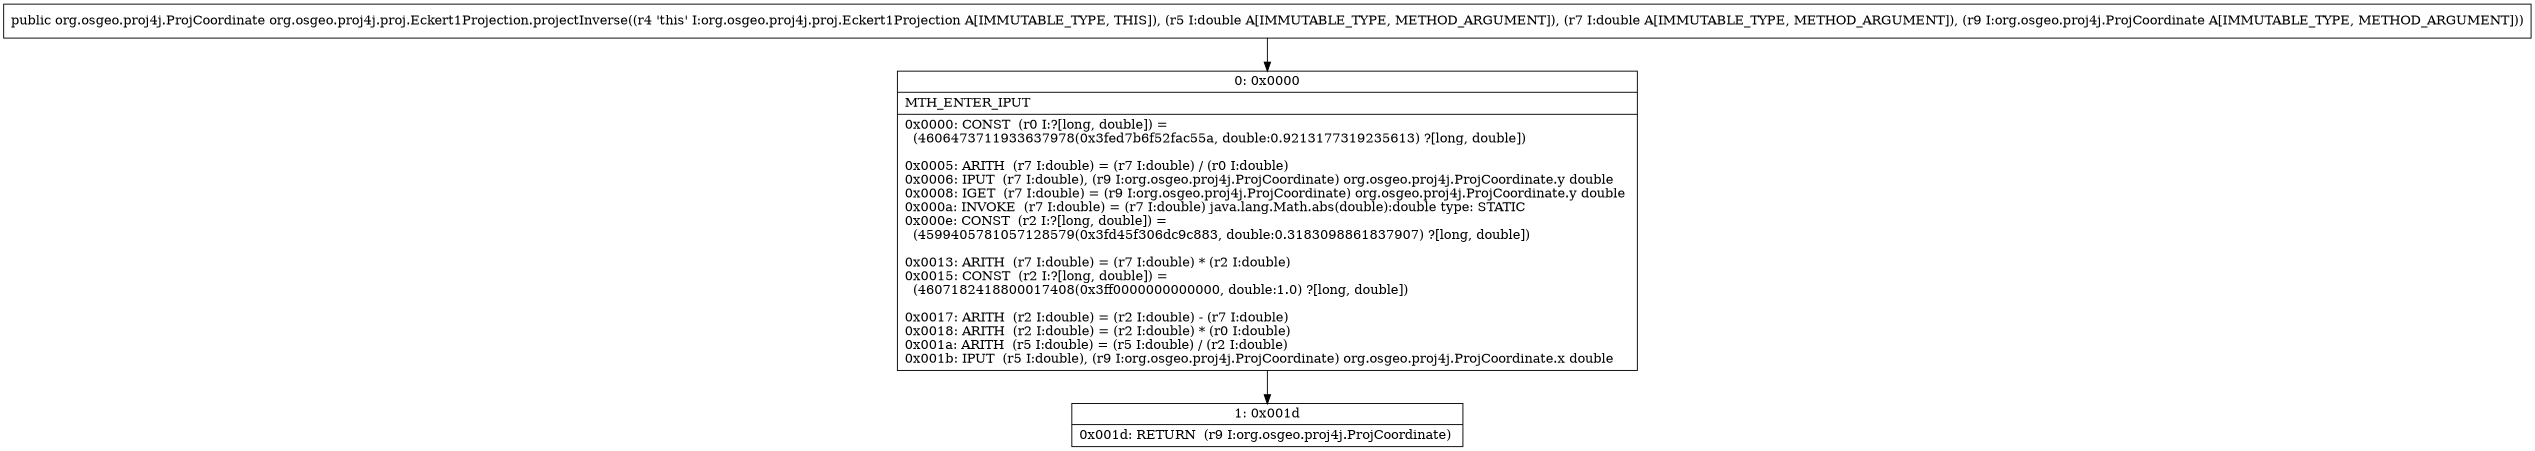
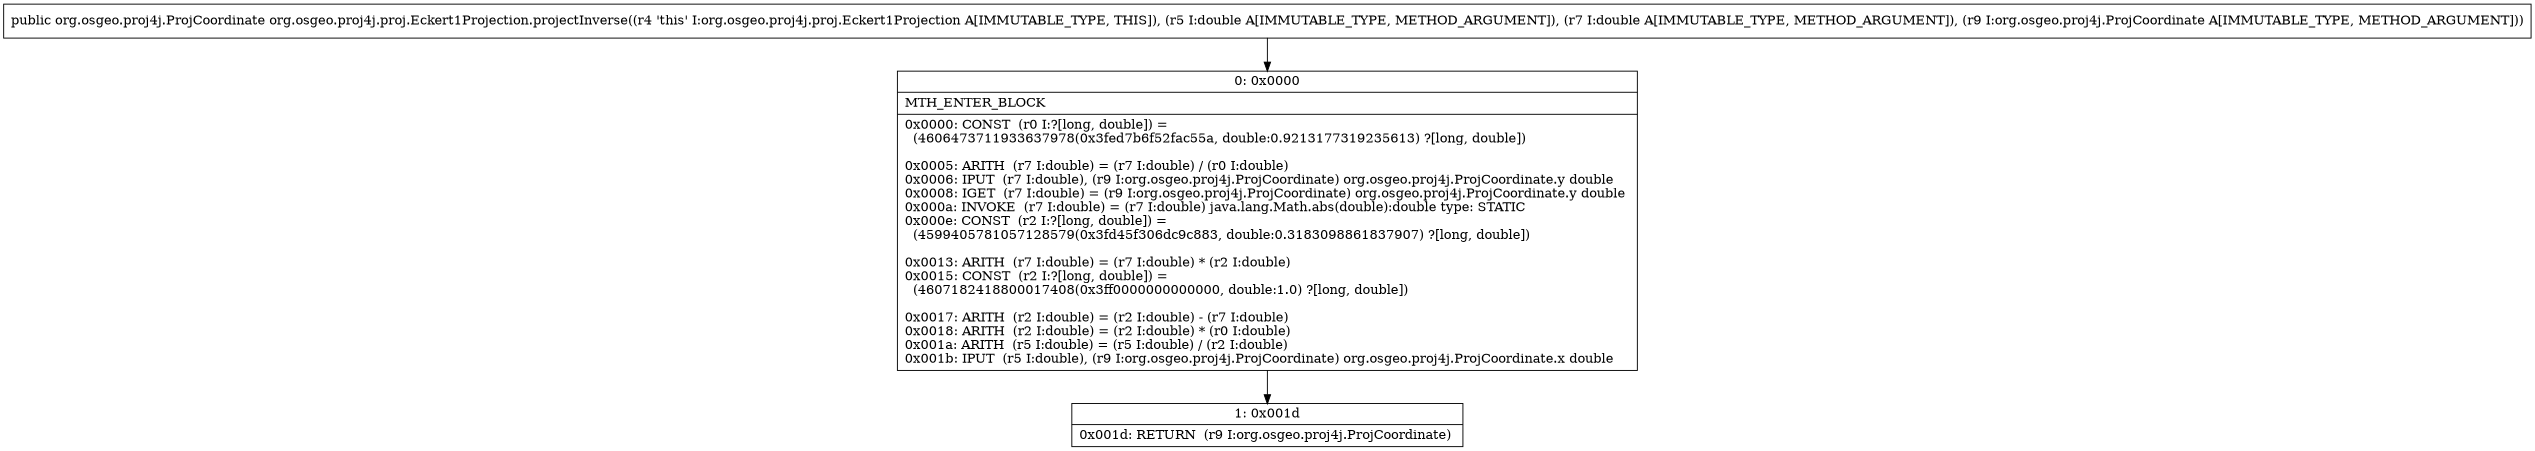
  digraph {
    node [shape=record]
-   n1 [label="{0\:\ 0x0000|MTH_ENTER_IPUT\l|0x0000: CONST  (r0 I:?[long, double]) = \l  (4606473711933637978(0x3fed7b6f52fac55a, double:0.9213177319235613) ?[long, double])\l \l0x0005: ARITH  (r7 I:double) = (r7 I:double) \/ (r0 I:double) \l0x0006: IPUT  (r7 I:double), (r9 I:org.osgeo.proj4j.ProjCoordinate) org.osgeo.proj4j.ProjCoordinate.y double \l0x0008: IGET  (r7 I:double) = (r9 I:org.osgeo.proj4j.ProjCoordinate) org.osgeo.proj4j.ProjCoordinate.y double \l0x000a: INVOKE  (r7 I:double) = (r7 I:double) java.lang.Math.abs(double):double type: STATIC \l0x000e: CONST  (r2 I:?[long, double]) = \l  (4599405781057128579(0x3fd45f306dc9c883, double:0.3183098861837907) ?[long, double])\l \l0x0013: ARITH  (r7 I:double) = (r7 I:double) * (r2 I:double) \l0x0015: CONST  (r2 I:?[long, double]) = \l  (4607182418800017408(0x3ff0000000000000, double:1.0) ?[long, double])\l \l0x0017: ARITH  (r2 I:double) = (r2 I:double) \- (r7 I:double) \l0x0018: ARITH  (r2 I:double) = (r2 I:double) * (r0 I:double) \l0x001a: ARITH  (r5 I:double) = (r5 I:double) \/ (r2 I:double) \l0x001b: IPUT  (r5 I:double), (r9 I:org.osgeo.proj4j.ProjCoordinate) org.osgeo.proj4j.ProjCoordinate.x double \l}"]
+   n1 [label="{0\:\ 0x0000|MTH_ENTER_BLOCK\l|0x0000: CONST  (r0 I:?[long, double]) = \l  (4606473711933637978(0x3fed7b6f52fac55a, double:0.9213177319235613) ?[long, double])\l \l0x0005: ARITH  (r7 I:double) = (r7 I:double) \/ (r0 I:double) \l0x0006: IPUT  (r7 I:double), (r9 I:org.osgeo.proj4j.ProjCoordinate) org.osgeo.proj4j.ProjCoordinate.y double \l0x0008: IGET  (r7 I:double) = (r9 I:org.osgeo.proj4j.ProjCoordinate) org.osgeo.proj4j.ProjCoordinate.y double \l0x000a: INVOKE  (r7 I:double) = (r7 I:double) java.lang.Math.abs(double):double type: STATIC \l0x000e: CONST  (r2 I:?[long, double]) = \l  (4599405781057128579(0x3fd45f306dc9c883, double:0.3183098861837907) ?[long, double])\l \l0x0013: ARITH  (r7 I:double) = (r7 I:double) * (r2 I:double) \l0x0015: CONST  (r2 I:?[long, double]) = \l  (4607182418800017408(0x3ff0000000000000, double:1.0) ?[long, double])\l \l0x0017: ARITH  (r2 I:double) = (r2 I:double) \- (r7 I:double) \l0x0018: ARITH  (r2 I:double) = (r2 I:double) * (r0 I:double) \l0x001a: ARITH  (r5 I:double) = (r5 I:double) \/ (r2 I:double) \l0x001b: IPUT  (r5 I:double), (r9 I:org.osgeo.proj4j.ProjCoordinate) org.osgeo.proj4j.ProjCoordinate.x double \l}"]
    n2 [label="{1\:\ 0x001d|0x001d: RETURN  (r9 I:org.osgeo.proj4j.ProjCoordinate) \l}"]
    n3 [label="{public org.osgeo.proj4j.ProjCoordinate org.osgeo.proj4j.proj.Eckert1Projection.projectInverse((r4 'this' I:org.osgeo.proj4j.proj.Eckert1Projection A[IMMUTABLE_TYPE, THIS]), (r5 I:double A[IMMUTABLE_TYPE, METHOD_ARGUMENT]), (r7 I:double A[IMMUTABLE_TYPE, METHOD_ARGUMENT]), (r9 I:org.osgeo.proj4j.ProjCoordinate A[IMMUTABLE_TYPE, METHOD_ARGUMENT])) }"]
    n1 -> n2
    n3 -> n1
  }
